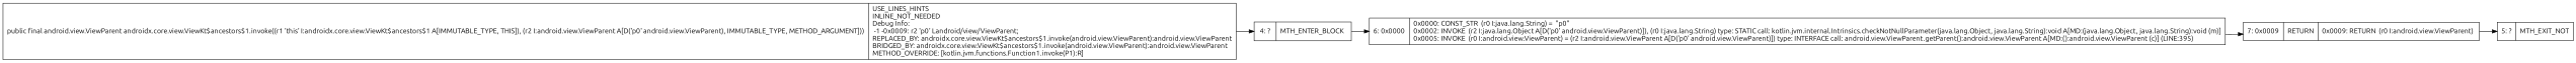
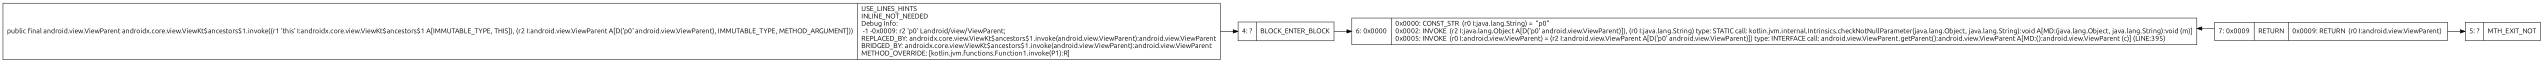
  digraph {
    fontname=Ubuntu
    rankdir=LR
    node [fontname=Ubuntu shape=record]
    edge [fontname=Ubuntu]
-   n1 [label="{4\:\ ?|MTH_ENTER_BLOCK\l}"]
+   n1 [label="{4\:\ ?|BLOCK_ENTER_BLOCK\l}"]
    n2 [label="{6\:\ 0x0000|0x0000: CONST_STR  (r0 I:java.lang.String) =  \"p0\" \l0x0002: INVOKE  (r2 I:java.lang.Object A[D('p0' android.view.ViewParent)]), (r0 I:java.lang.String) type: STATIC call: kotlin.jvm.internal.Intrinsics.checkNotNullParameter(java.lang.Object, java.lang.String):void A[MD:(java.lang.Object, java.lang.String):void (m)]\l0x0005: INVOKE  (r0 I:android.view.ViewParent) = (r2 I:android.view.ViewParent A[D('p0' android.view.ViewParent)]) type: INTERFACE call: android.view.ViewParent.getParent():android.view.ViewParent A[MD:():android.view.ViewParent (c)] (LINE:395)\l}"]
    n3 [label="{7\:\ 0x0009|RETURN\l|0x0009: RETURN  (r0 I:android.view.ViewParent) \l}"]
    n4 [label="{5\:\ ?|MTH_EXIT_NOT\l}"]
    n5 [label="{public final android.view.ViewParent androidx.core.view.ViewKt$ancestors$1.invoke((r1 'this' I:androidx.core.view.ViewKt$ancestors$1 A[IMMUTABLE_TYPE, THIS]), (r2 I:android.view.ViewParent A[D('p0' android.view.ViewParent), IMMUTABLE_TYPE, METHOD_ARGUMENT]))  | USE_LINES_HINTS\lINLINE_NOT_NEEDED\lDebug Info:\l  \-1 \-0x0009: r2 'p0' Landroid\/view\/ViewParent;\lREPLACED_BY: androidx.core.view.ViewKt$ancestors$1.invoke(android.view.ViewParent):android.view.ViewParent\lBRIDGED_BY: androidx.core.view.ViewKt$ancestors$1.invoke(android.view.ViewParent):android.view.ViewParent\lMETHOD_OVERRIDE: [kotlin.jvm.functions.Function1.invoke(P1):R]\l}"]
    n1 -> n2
-   n2 -> n3
+   n3 -> n2
    n3 -> n4
    n5 -> n1
  }
